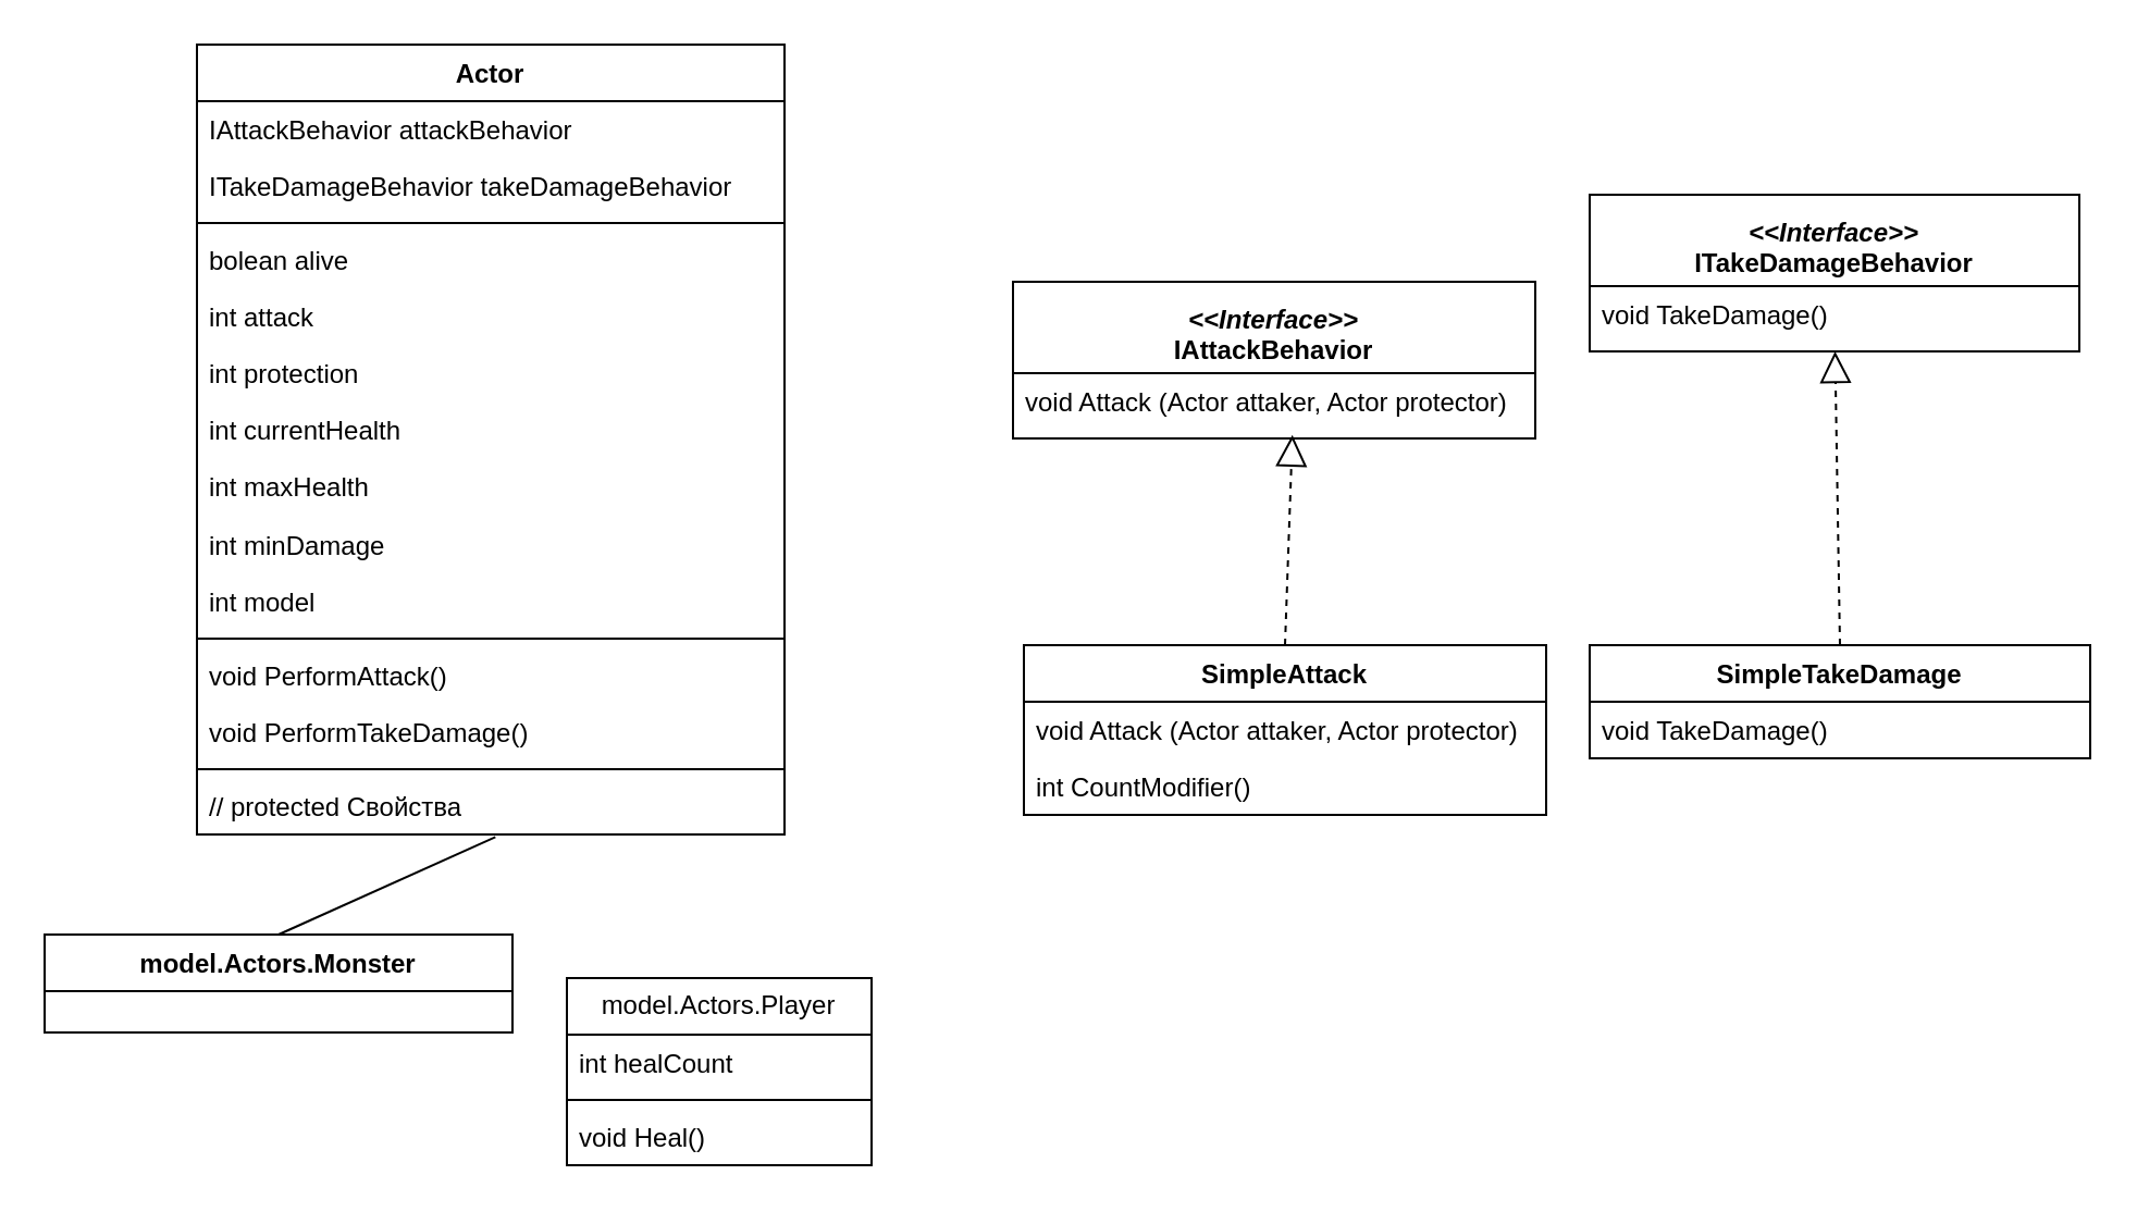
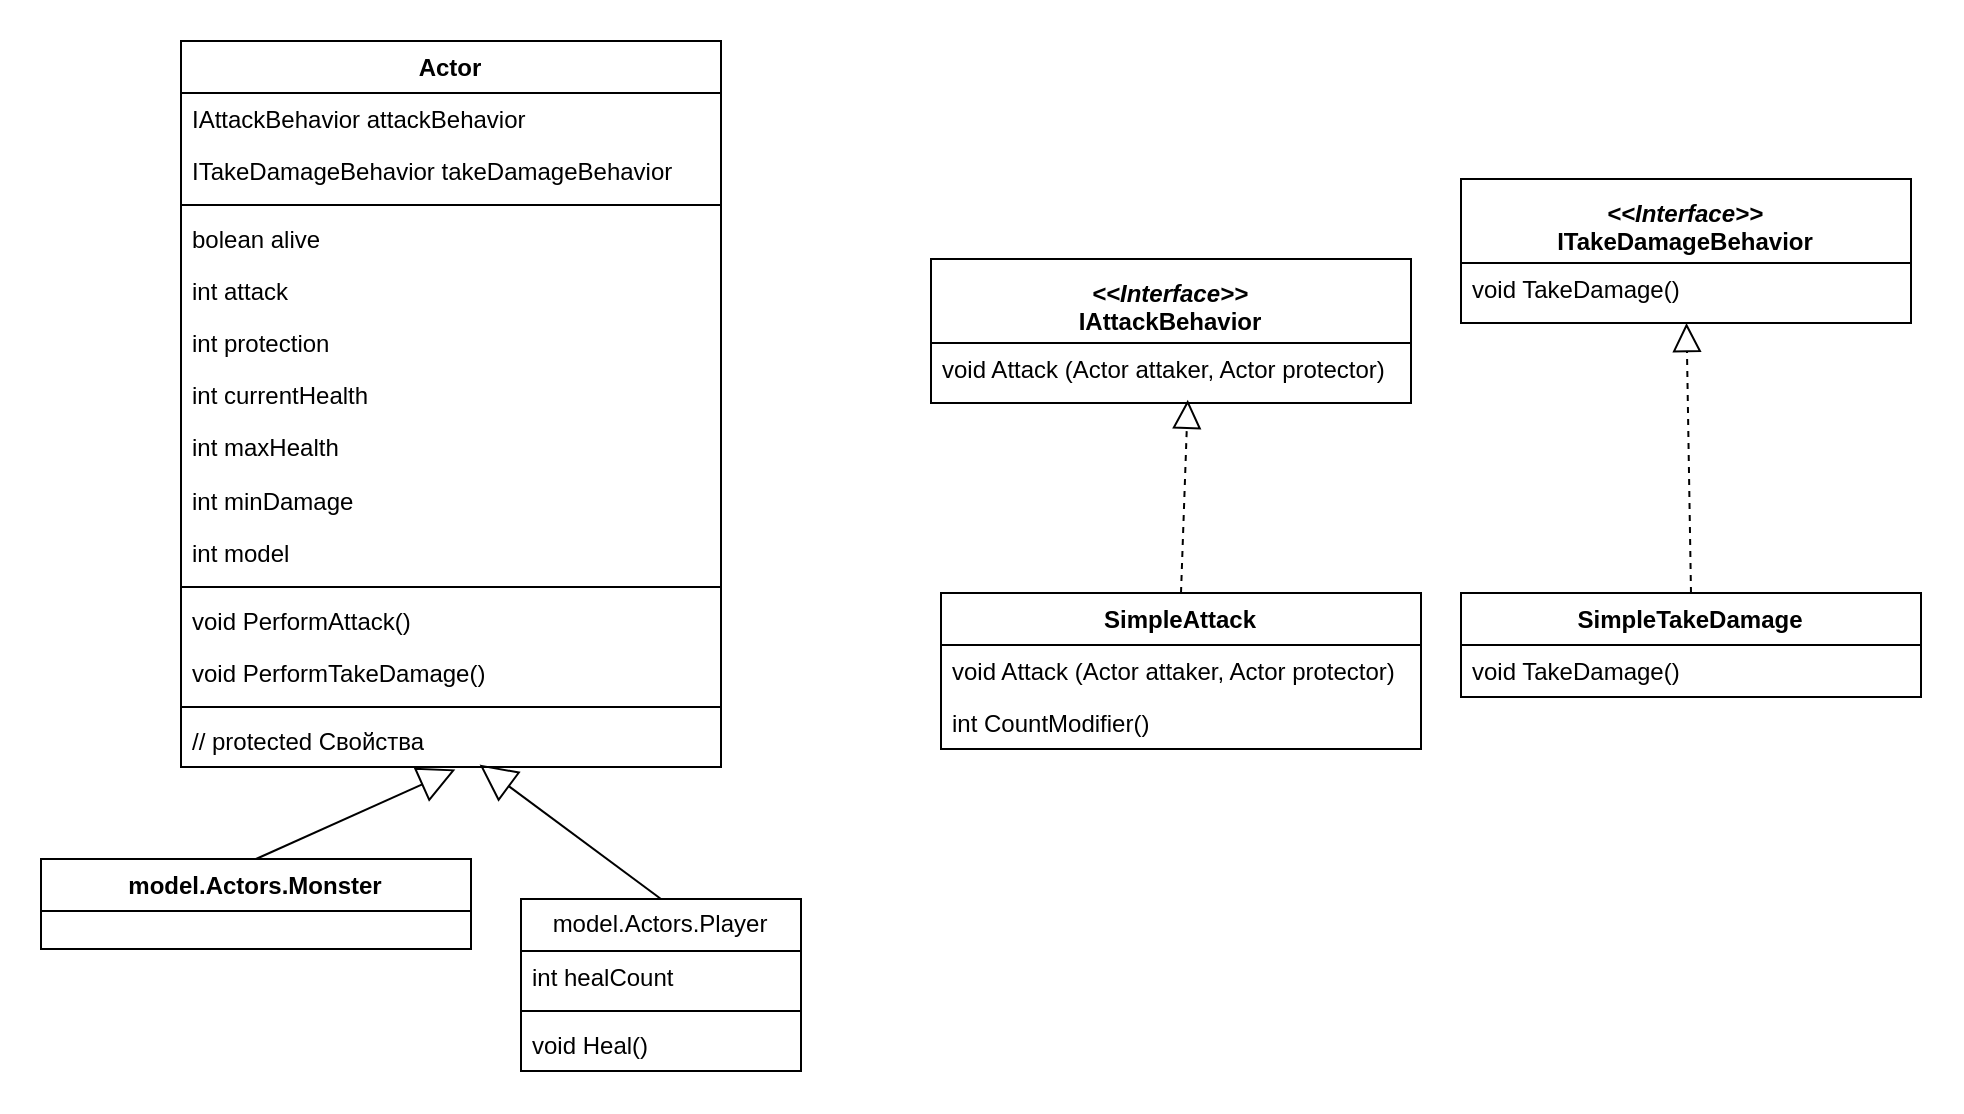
  <mxCell id="0" />
  <mxCell id="1" parent="0" />
  <mxCell id="2" value="Actor" style="swimlane;fontStyle=1;align=center;verticalAlign=top;childLayout=stackLayout;horizontal=1;startSize=26;horizontalStack=0;resizeParent=1;resizeParentMax=0;resizeLast=0;collapsible=1;marginBottom=0;whiteSpace=wrap;html=1;" vertex="1" parent="1"><mxGeometry x="90" y="20" width="270" height="363" as="geometry"><mxRectangle x="90" y="51" width="70" height="30" as="alternateBounds" /></mxGeometry></mxCell>
  <mxCell id="3" value="IAttackBehavior attackBehavior" style="text;strokeColor=none;fillColor=none;align=left;verticalAlign=top;spacingLeft=4;spacingRight=4;overflow=hidden;rotatable=0;points=[[0,0.5],[1,0.5]];portConstraint=eastwest;whiteSpace=wrap;html=1;" vertex="1" parent="2"><mxGeometry y="26" width="270" height="26" as="geometry" /></mxCell>
  <mxCell id="4" value="ITakeDamageBehavior takeDamageBehavior" style="text;strokeColor=none;fillColor=none;align=left;verticalAlign=top;spacingLeft=4;spacingRight=4;overflow=hidden;rotatable=0;points=[[0,0.5],[1,0.5]];portConstraint=eastwest;whiteSpace=wrap;html=1;" vertex="1" parent="2"><mxGeometry y="52" width="270" height="26" as="geometry" /></mxCell>
  <mxCell id="5" value="" style="line;strokeWidth=1;fillColor=none;align=left;verticalAlign=middle;spacingTop=-1;spacingLeft=3;spacingRight=3;rotatable=0;labelPosition=right;points=[];portConstraint=eastwest;strokeColor=inherit;" vertex="1" parent="2"><mxGeometry y="78" width="270" height="8" as="geometry" /></mxCell>
  <mxCell id="6" value="bolean alive" style="text;strokeColor=none;fillColor=none;align=left;verticalAlign=top;spacingLeft=4;spacingRight=4;overflow=hidden;rotatable=0;points=[[0,0.5],[1,0.5]];portConstraint=eastwest;whiteSpace=wrap;html=1;" vertex="1" parent="2"><mxGeometry y="86" width="270" height="26" as="geometry" /></mxCell>
  <mxCell id="7" value="int attack" style="text;strokeColor=none;fillColor=none;align=left;verticalAlign=top;spacingLeft=4;spacingRight=4;overflow=hidden;rotatable=0;points=[[0,0.5],[1,0.5]];portConstraint=eastwest;whiteSpace=wrap;html=1;" vertex="1" parent="2"><mxGeometry y="112" width="270" height="26" as="geometry" /></mxCell>
  <mxCell id="8" value="int protection" style="text;strokeColor=none;fillColor=none;align=left;verticalAlign=top;spacingLeft=4;spacingRight=4;overflow=hidden;rotatable=0;points=[[0,0.5],[1,0.5]];portConstraint=eastwest;whiteSpace=wrap;html=1;" vertex="1" parent="2"><mxGeometry y="138" width="270" height="26" as="geometry" /></mxCell>
  <mxCell id="9" value="int currentHealth" style="text;strokeColor=none;fillColor=none;align=left;verticalAlign=top;spacingLeft=4;spacingRight=4;overflow=hidden;rotatable=0;points=[[0,0.5],[1,0.5]];portConstraint=eastwest;whiteSpace=wrap;html=1;" vertex="1" parent="2"><mxGeometry y="164" width="270" height="26" as="geometry" /></mxCell>
  <mxCell id="10" value="int maxHealth" style="text;strokeColor=none;fillColor=none;align=left;verticalAlign=top;spacingLeft=4;spacingRight=4;overflow=hidden;rotatable=0;points=[[0,0.5],[1,0.5]];portConstraint=eastwest;whiteSpace=wrap;html=1;" vertex="1" parent="2"><mxGeometry y="190" width="270" height="27" as="geometry" /></mxCell>
  <mxCell id="11" value="int minDamage" style="text;strokeColor=none;fillColor=none;align=left;verticalAlign=top;spacingLeft=4;spacingRight=4;overflow=hidden;rotatable=0;points=[[0,0.5],[1,0.5]];portConstraint=eastwest;whiteSpace=wrap;html=1;" vertex="1" parent="2"><mxGeometry y="217" width="270" height="26" as="geometry" /></mxCell>
  <mxCell id="12" value="int model" style="text;strokeColor=none;fillColor=none;align=left;verticalAlign=top;spacingLeft=4;spacingRight=4;overflow=hidden;rotatable=0;points=[[0,0.5],[1,0.5]];portConstraint=eastwest;whiteSpace=wrap;html=1;" vertex="1" parent="2"><mxGeometry y="243" width="270" height="26" as="geometry" /></mxCell>
  <mxCell id="13" value="" style="line;strokeWidth=1;fillColor=none;align=left;verticalAlign=middle;spacingTop=-1;spacingLeft=3;spacingRight=3;rotatable=0;labelPosition=right;points=[];portConstraint=eastwest;strokeColor=inherit;" vertex="1" parent="2"><mxGeometry y="269" width="270" height="8" as="geometry" /></mxCell>
  <mxCell id="14" value="void PerformAttack()" style="text;strokeColor=none;fillColor=none;align=left;verticalAlign=top;spacingLeft=4;spacingRight=4;overflow=hidden;rotatable=0;points=[[0,0.5],[1,0.5]];portConstraint=eastwest;whiteSpace=wrap;html=1;" vertex="1" parent="2"><mxGeometry y="277" width="270" height="26" as="geometry" /></mxCell>
  <mxCell id="15" value="void PerformTakeDamage()" style="text;strokeColor=none;fillColor=none;align=left;verticalAlign=top;spacingLeft=4;spacingRight=4;overflow=hidden;rotatable=0;points=[[0,0.5],[1,0.5]];portConstraint=eastwest;whiteSpace=wrap;html=1;" vertex="1" parent="2"><mxGeometry y="303" width="270" height="26" as="geometry" /></mxCell>
  <mxCell id="16" value="" style="line;strokeWidth=1;fillColor=none;align=left;verticalAlign=middle;spacingTop=-1;spacingLeft=3;spacingRight=3;rotatable=0;labelPosition=right;points=[];portConstraint=eastwest;strokeColor=inherit;" vertex="1" parent="2"><mxGeometry y="329" width="270" height="8" as="geometry" /></mxCell>
  <mxCell id="17" value="// protected Свойства" style="text;strokeColor=none;fillColor=none;align=left;verticalAlign=top;spacingLeft=4;spacingRight=4;overflow=hidden;rotatable=0;points=[[0,0.5],[1,0.5]];portConstraint=eastwest;whiteSpace=wrap;html=1;" vertex="1" parent="2"><mxGeometry y="337" width="270" height="26" as="geometry" /></mxCell>
  <mxCell id="18" value="&lt;p style=&quot;border-color: var(--border-color); margin: 4px 0px 0px;&quot;&gt;&lt;i style=&quot;border-color: var(--border-color);&quot;&gt;&amp;lt;&amp;lt;Interface&amp;gt;&amp;gt;&lt;/i&gt;&lt;br style=&quot;border-color: var(--border-color);&quot;&gt;&lt;b style=&quot;border-color: var(--border-color);&quot;&gt;IAttackBehavior&lt;/b&gt;&lt;/p&gt;" style="swimlane;fontStyle=1;align=center;verticalAlign=top;childLayout=stackLayout;horizontal=1;startSize=42;horizontalStack=0;resizeParent=1;resizeParentMax=0;resizeLast=0;collapsible=1;marginBottom=0;whiteSpace=wrap;html=1;" vertex="1" parent="1"><mxGeometry x="465" y="129" width="240" height="72" as="geometry" /></mxCell>
  <mxCell id="19" value="void Attack (Actor attaker, Actor protector)" style="text;strokeColor=none;fillColor=none;align=left;verticalAlign=top;spacingLeft=4;spacingRight=4;overflow=hidden;rotatable=0;points=[[0,0.5],[1,0.5]];portConstraint=eastwest;whiteSpace=wrap;html=1;" vertex="1" parent="18"><mxGeometry y="42" width="240" height="30" as="geometry" /></mxCell>
  <mxCell id="20" value="&lt;p style=&quot;border-color: var(--border-color); margin: 4px 0px 0px;&quot;&gt;&lt;i style=&quot;border-color: var(--border-color);&quot;&gt;&amp;lt;&amp;lt;Interface&amp;gt;&amp;gt;&lt;/i&gt;&lt;br style=&quot;border-color: var(--border-color);&quot;&gt;ITakeDamageBehavior&lt;br&gt;&lt;/p&gt;" style="swimlane;fontStyle=1;align=center;verticalAlign=top;childLayout=stackLayout;horizontal=1;startSize=42;horizontalStack=0;resizeParent=1;resizeParentMax=0;resizeLast=0;collapsible=1;marginBottom=0;whiteSpace=wrap;html=1;" vertex="1" parent="1"><mxGeometry x="730" y="89" width="225" height="72" as="geometry" /></mxCell>
  <mxCell id="21" value="void TakeDamage()" style="text;strokeColor=none;fillColor=none;align=left;verticalAlign=top;spacingLeft=4;spacingRight=4;overflow=hidden;rotatable=0;points=[[0,0.5],[1,0.5]];portConstraint=eastwest;whiteSpace=wrap;html=1;" vertex="1" parent="20"><mxGeometry y="42" width="225" height="30" as="geometry" /></mxCell>
  <mxCell id="22" value="SimpleAttack" style="swimlane;fontStyle=1;align=center;verticalAlign=top;childLayout=stackLayout;horizontal=1;startSize=26;horizontalStack=0;resizeParent=1;resizeParentMax=0;resizeLast=0;collapsible=1;marginBottom=0;whiteSpace=wrap;html=1;" vertex="1" parent="1"><mxGeometry x="470" y="296" width="240" height="78" as="geometry" /></mxCell>
  <mxCell id="23" value="void Attack (Actor attaker, Actor protector)" style="text;strokeColor=none;fillColor=none;align=left;verticalAlign=top;spacingLeft=4;spacingRight=4;overflow=hidden;rotatable=0;points=[[0,0.5],[1,0.5]];portConstraint=eastwest;whiteSpace=wrap;html=1;" vertex="1" parent="22"><mxGeometry y="26" width="240" height="26" as="geometry" /></mxCell>
  <mxCell id="24" value="int CountModifier()" style="text;strokeColor=none;fillColor=none;align=left;verticalAlign=top;spacingLeft=4;spacingRight=4;overflow=hidden;rotatable=0;points=[[0,0.5],[1,0.5]];portConstraint=eastwest;whiteSpace=wrap;html=1;" vertex="1" parent="22"><mxGeometry y="52" width="240" height="26" as="geometry" /></mxCell>
  <mxCell id="25" value="SimpleTakeDamage" style="swimlane;fontStyle=1;align=center;verticalAlign=top;childLayout=stackLayout;horizontal=1;startSize=26;horizontalStack=0;resizeParent=1;resizeParentMax=0;resizeLast=0;collapsible=1;marginBottom=0;whiteSpace=wrap;html=1;" vertex="1" parent="1"><mxGeometry x="730" y="296" width="230" height="52" as="geometry" /></mxCell>
  <mxCell id="26" value="void TakeDamage()" style="text;strokeColor=none;fillColor=none;align=left;verticalAlign=top;spacingLeft=4;spacingRight=4;overflow=hidden;rotatable=0;points=[[0,0.5],[1,0.5]];portConstraint=eastwest;whiteSpace=wrap;html=1;" vertex="1" parent="25"><mxGeometry y="26" width="230" height="26" as="geometry" /></mxCell>
  <mxCell id="27" value="" style="endArrow=block;dashed=1;endFill=0;endSize=12;html=1;rounded=0;exitX=0.5;exitY=0;exitDx=0;exitDy=0;" edge="1" parent="1" source="25" target="21"><mxGeometry width="160" relative="1" as="geometry"><mxPoint x="775" y="239" as="sourcePoint" /><mxPoint x="935" y="239" as="targetPoint" /></mxGeometry></mxCell>
  <mxCell id="28" value="model.Actors.Monster" style="swimlane;fontStyle=1;align=center;verticalAlign=top;childLayout=stackLayout;horizontal=1;startSize=26;horizontalStack=0;resizeParent=1;resizeParentMax=0;resizeLast=0;collapsible=1;marginBottom=0;whiteSpace=wrap;html=1;" vertex="1" parent="1"><mxGeometry x="20" y="429" width="215" height="45" as="geometry" /></mxCell>
  <mxCell id="29" value="model.Actors.Player" style="swimlane;fontStyle=0;childLayout=stackLayout;horizontal=1;startSize=26;fillColor=none;horizontalStack=0;resizeParent=1;resizeParentMax=0;resizeLast=0;collapsible=1;marginBottom=0;whiteSpace=wrap;html=1;" vertex="1" parent="1"><mxGeometry x="260" y="449" width="140" height="86" as="geometry" /></mxCell>
  <mxCell id="30" value="int healCount" style="text;strokeColor=none;fillColor=none;align=left;verticalAlign=top;spacingLeft=4;spacingRight=4;overflow=hidden;rotatable=0;points=[[0,0.5],[1,0.5]];portConstraint=eastwest;whiteSpace=wrap;html=1;" vertex="1" parent="29"><mxGeometry y="26" width="140" height="26" as="geometry" /></mxCell>
  <mxCell id="31" value="" style="line;strokeWidth=1;fillColor=none;align=left;verticalAlign=middle;spacingTop=-1;spacingLeft=3;spacingRight=3;rotatable=0;labelPosition=right;points=[];portConstraint=eastwest;strokeColor=inherit;" vertex="1" parent="29"><mxGeometry y="52" width="140" height="8" as="geometry" /></mxCell>
  <mxCell id="32" value="void Heal()" style="text;strokeColor=none;fillColor=none;align=left;verticalAlign=top;spacingLeft=4;spacingRight=4;overflow=hidden;rotatable=0;points=[[0,0.5],[1,0.5]];portConstraint=eastwest;whiteSpace=wrap;html=1;" vertex="1" parent="29"><mxGeometry y="60" width="140" height="26" as="geometry" /></mxCell>
- <mxCell id="33" value="" style="endArrow=none;endSize=16;endFill=0;html=1;rounded=0;entryX=0.508;entryY=1.047;entryDx=0;entryDy=0;entryPerimeter=0;exitX=0.5;exitY=0;exitDx=0;exitDy=0;" edge="1" parent="1" source="28" target="17"><mxGeometry width="160" relative="1" as="geometry"><mxPoint x="240" y="369" as="sourcePoint" /><mxPoint x="400" y="369" as="targetPoint" /></mxGeometry></mxCell>
+ <mxCell id="33" value="" style="endArrow=block;endSize=16;endFill=0;html=1;rounded=0;entryX=0.508;entryY=1.047;entryDx=0;entryDy=0;entryPerimeter=0;exitX=0.5;exitY=0;exitDx=0;exitDy=0;" edge="1" parent="1" source="28" target="17"><mxGeometry width="160" relative="1" as="geometry"><mxPoint x="240" y="369" as="sourcePoint" /><mxPoint x="400" y="369" as="targetPoint" /></mxGeometry></mxCell>
+ <mxCell id="34" value="" style="endArrow=block;endSize=16;endFill=0;html=1;rounded=0;exitX=0.5;exitY=0;exitDx=0;exitDy=0;entryX=0.553;entryY=0.953;entryDx=0;entryDy=0;entryPerimeter=0;" edge="1" parent="1" source="29" target="17"><mxGeometry width="160" relative="1" as="geometry"><mxPoint x="330" y="429" as="sourcePoint" /><mxPoint x="270" y="389" as="targetPoint" /></mxGeometry></mxCell>
  <mxCell id="35" value="" style="endArrow=block;dashed=1;endFill=0;endSize=12;html=1;rounded=0;entryX=0.535;entryY=0.947;entryDx=0;entryDy=0;entryPerimeter=0;exitX=0.5;exitY=0;exitDx=0;exitDy=0;" edge="1" parent="1" source="22" target="19"><mxGeometry width="160" relative="1" as="geometry"><mxPoint x="460" y="259" as="sourcePoint" /><mxPoint x="620" y="259" as="targetPoint" /></mxGeometry></mxCell>
